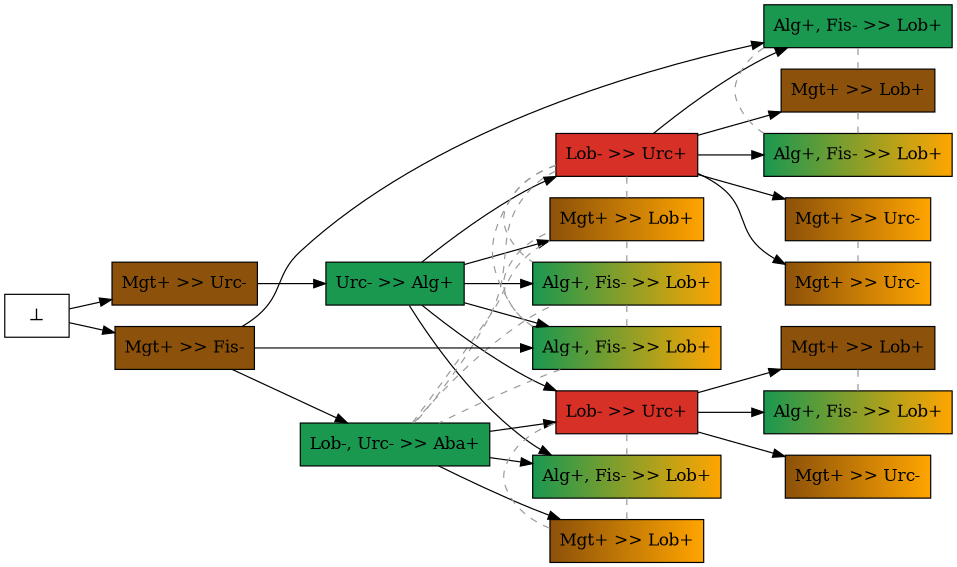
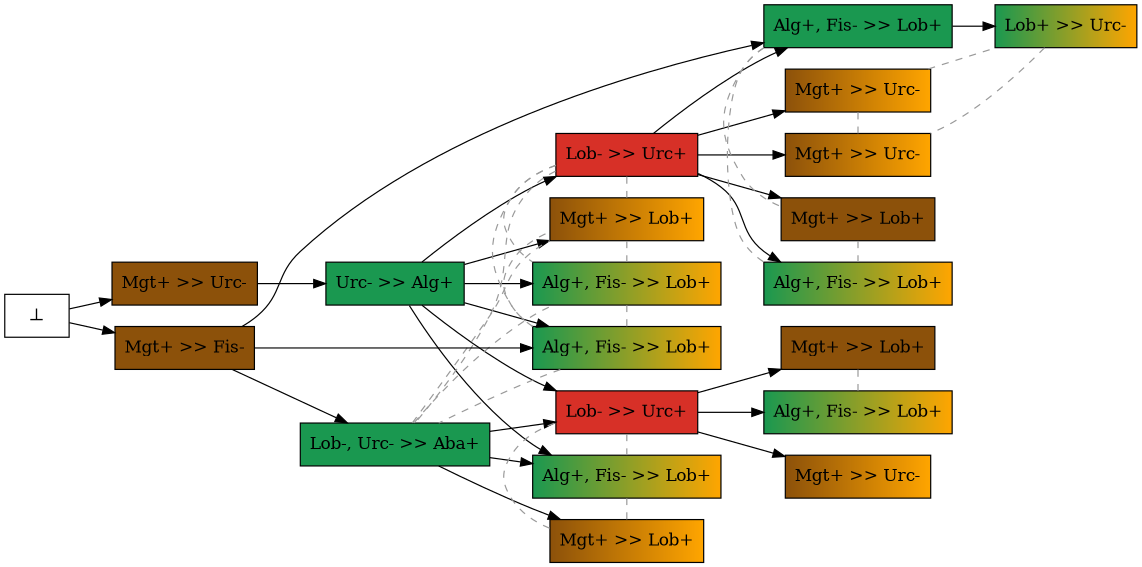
  digraph {
    rankdir=LR
    node [color=black fillcolor="#1a9850:orange" shape=box style=filled]
    n1 [fillcolor="#8c510a:#8c510a" label="Mgt+ >> Urc-"]
    n2 [fillcolor="#1a9850:#1a9850" label="Urc- >> Alg+"]
    n3 [fillcolor="#d73027:#d73027" label="Lob- >> Urc+"]
    n4 [label="Alg+, Fis- >> Lob+"]
    n5 [fillcolor="#8c510a:orange" label="Mgt+ >> Lob+"]
    n6 [fillcolor="#d73027:#d73027" label="Lob- >> Urc+"]
    n7 [label="Alg+, Fis- >> Lob+"]
    n8 [label="Alg+, Fis- >> Lob+"]
    n9 [fillcolor="#1a9850:#1a9850" label="Lob-, Urc- >> Aba+"]
    n10 [fillcolor="#1a9850:#1a9850" label="Alg+, Fis- >> Lob+"]
    n11 [fillcolor="#8c510a:#8c510a" label="Mgt+ >> Lob+"]
    n12 [fillcolor="#8c510a:orange" label="Mgt+ >> Urc-"]
    n13 [label="Alg+, Fis- >> Lob+"]
    n14 [fillcolor="#8c510a:orange" label="Mgt+ >> Urc-"]
    n15 [fillcolor="#8c510a:orange" label="Mgt+ >> Lob+"]
    n16 [fillcolor="#8c510a:#8c510a" label="Mgt+ >> Lob+"]
    n17 [fillcolor="#8c510a:orange" label="Mgt+ >> Urc-"]
    n18 [label="Alg+, Fis- >> Lob+"]
+   n19 [label="Lob+ >> Urc-"]
    n20 [fillcolor="#8c510a:#8c510a" label="Mgt+ >> Fis-"]
    n21 [fillcolor=white label="⊥" color=""]
    n1 -> n2
    n2 -> n3
    n2 -> n4
    n2 -> n5
    n2 -> n6
    n2 -> n7
    n2 -> n8
    n3 -> n4 [arrowhead=none color=gray60 constraint=false style=dashed]
    n3 -> n5 [arrowhead=none color=gray60 constraint=false style=dashed]
    n3 -> n8 [arrowhead=none color=gray60 constraint=false style=dashed]
    n3 -> n9 [arrowhead=none color=gray60 constraint=false style=dashed]
    n3 -> n10
    n3 -> n11
    n3 -> n12
    n3 -> n13
    n3 -> n14
    n4 -> n5 [arrowhead=none color=gray60 constraint=false style=dashed]
    n4 -> n8 [arrowhead=none color=gray60 constraint=false style=dashed]
    n4 -> n9 [arrowhead=none color=gray60 constraint=false style=dashed]
    n5 -> n8 [arrowhead=none color=gray60 constraint=false style=dashed]
    n6 -> n7 [arrowhead=none color=gray60 constraint=false style=dashed]
    n6 -> n16
    n6 -> n17
    n6 -> n18
    n9 -> n5 [arrowhead=none color=gray60 constraint=false style=dashed]
    n9 -> n6
    n9 -> n7
    n9 -> n8 [arrowhead=none color=gray60 constraint=false style=dashed]
    n9 -> n15
    n10 -> n11 [arrowhead=none color=gray60 constraint=false style=dashed]
    n10 -> n13 [arrowhead=none color=gray60 constraint=false style=dashed]
+   n10 -> n19
    n11 -> n13 [arrowhead=none color=gray60 constraint=false style=dashed]
    n12 -> n14 [arrowhead=none color=gray60 constraint=false style=dashed]
+   n12 -> n19 [arrowhead=none color=gray60 constraint=false style=dashed]
    n15 -> n6 [arrowhead=none color=gray60 constraint=false style=dashed]
    n15 -> n7 [arrowhead=none color=gray60 constraint=false style=dashed]
    n16 -> n18 [arrowhead=none color=gray60 constraint=false style=dashed]
+   n19 -> n14 [arrowhead=none color=gray60 constraint=false style=dashed]
    n20 -> n4
    n20 -> n9
    n20 -> n10
    n21 -> n1
    n21 -> n20
  }
